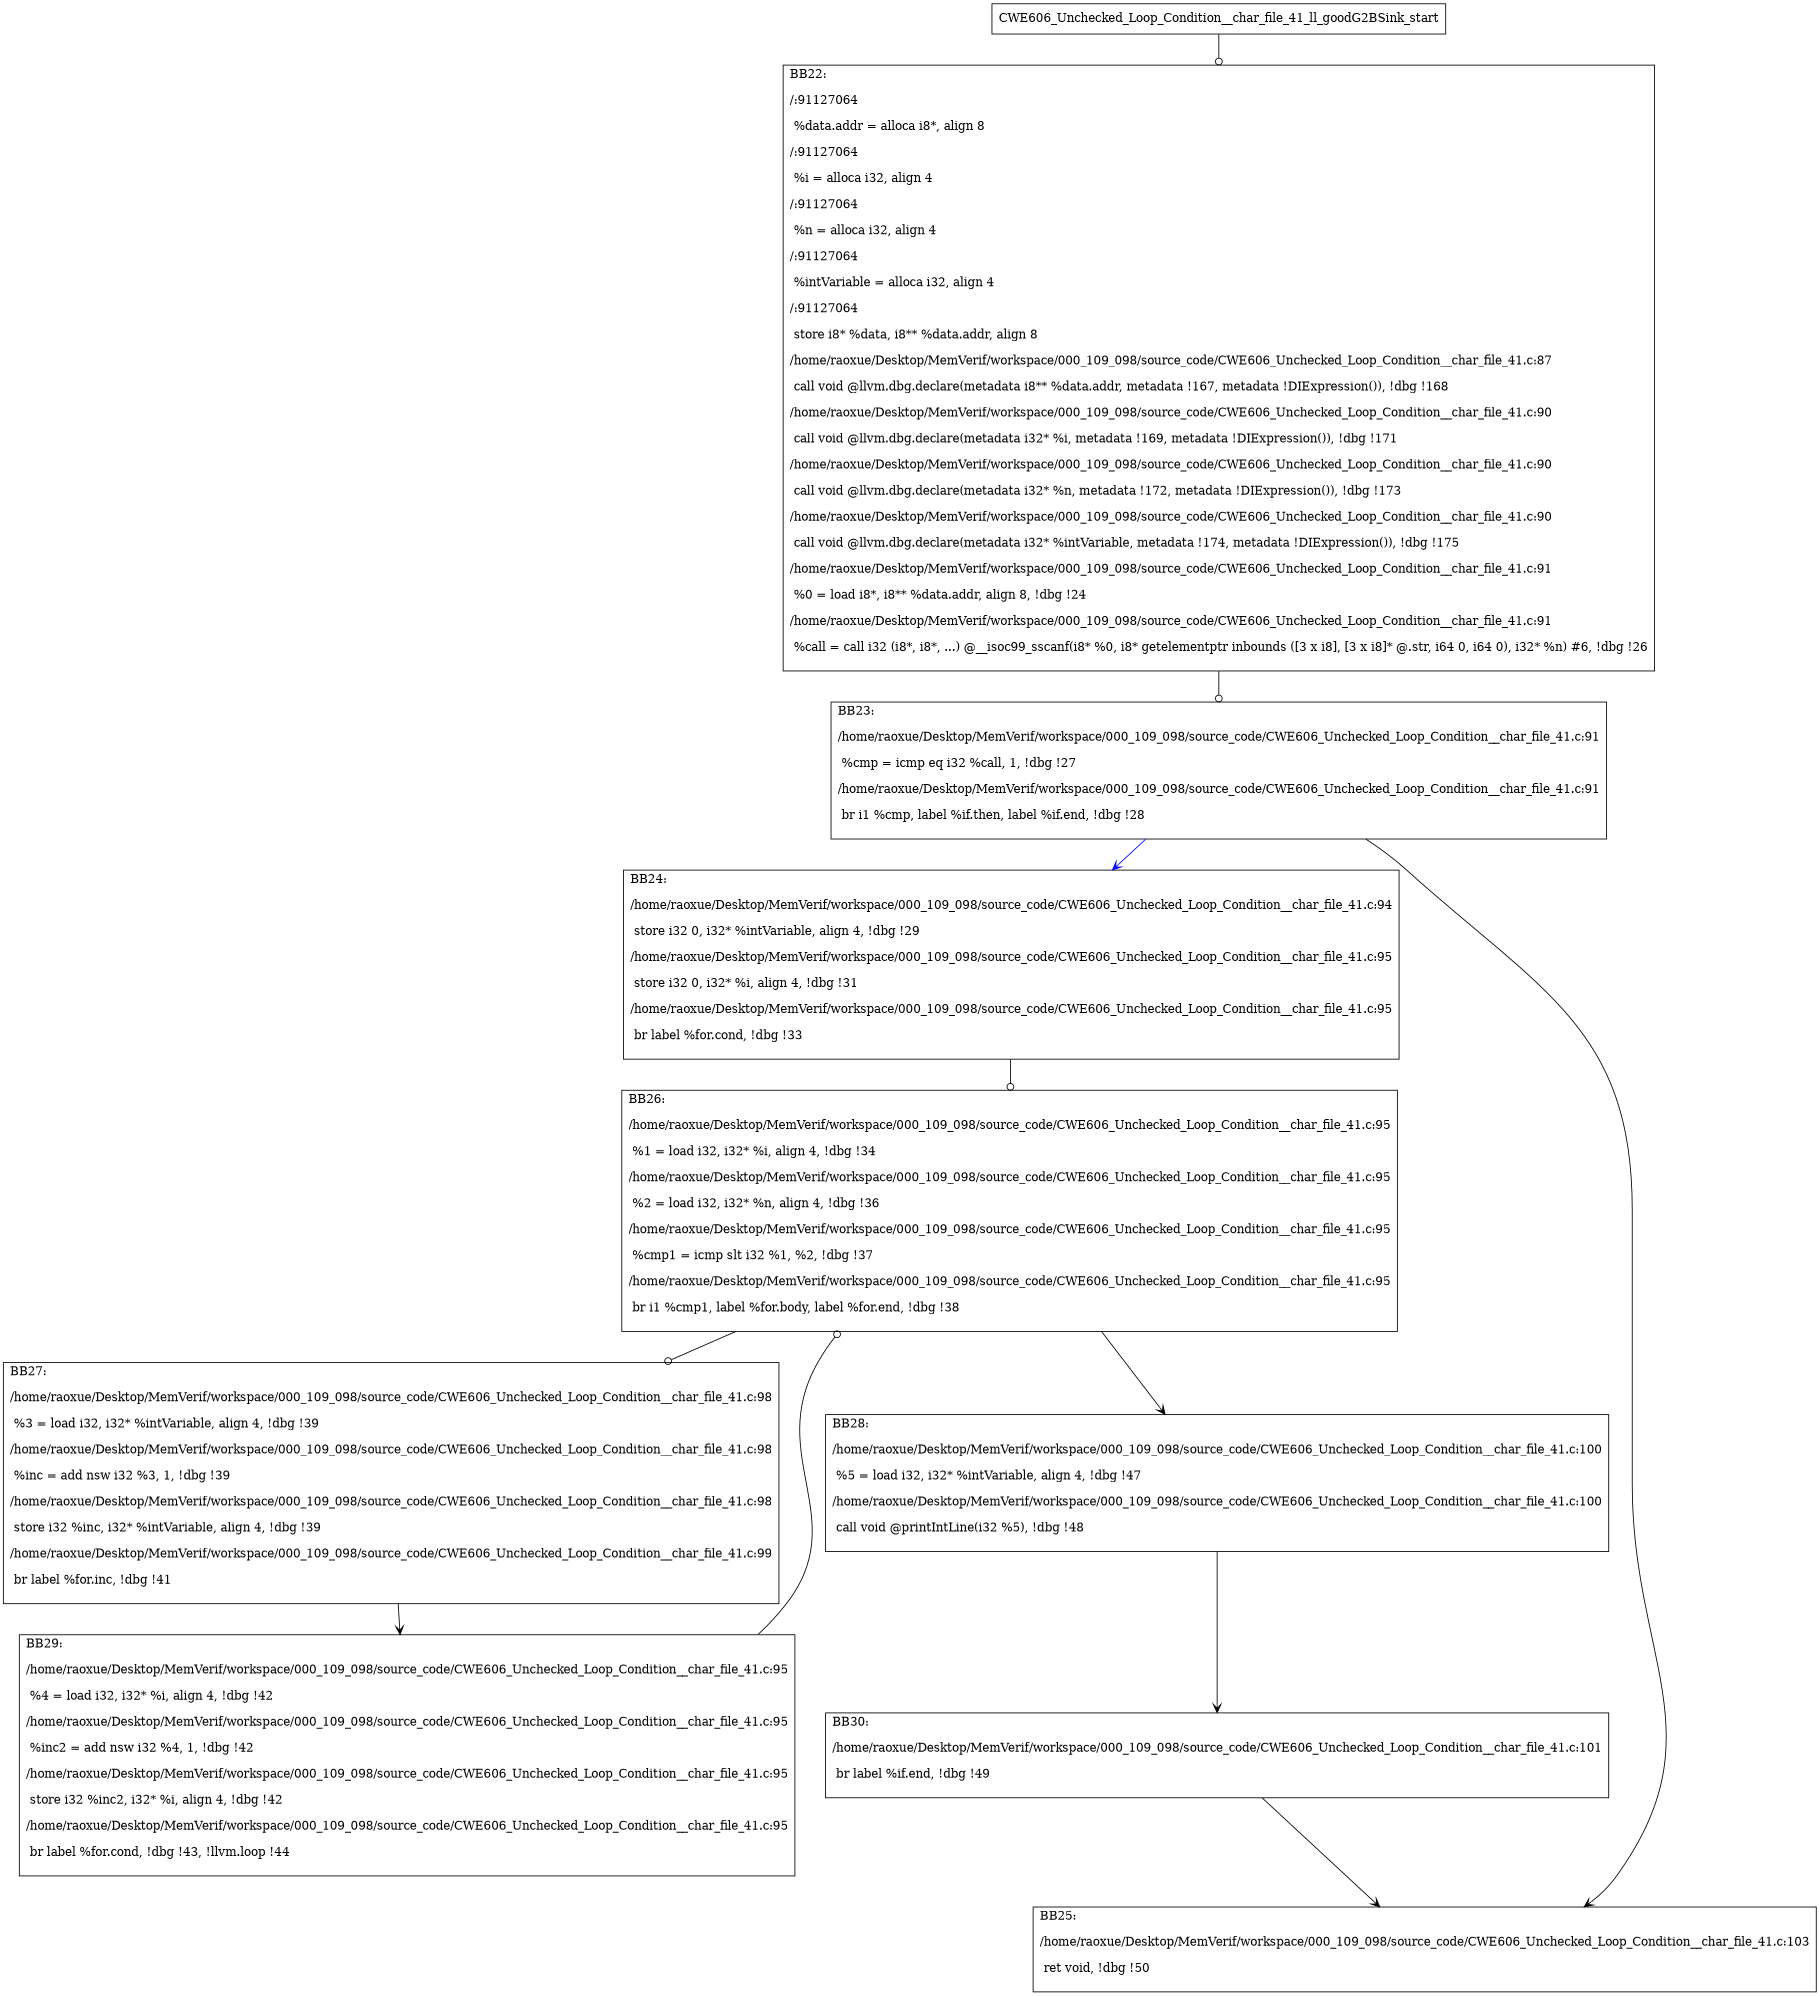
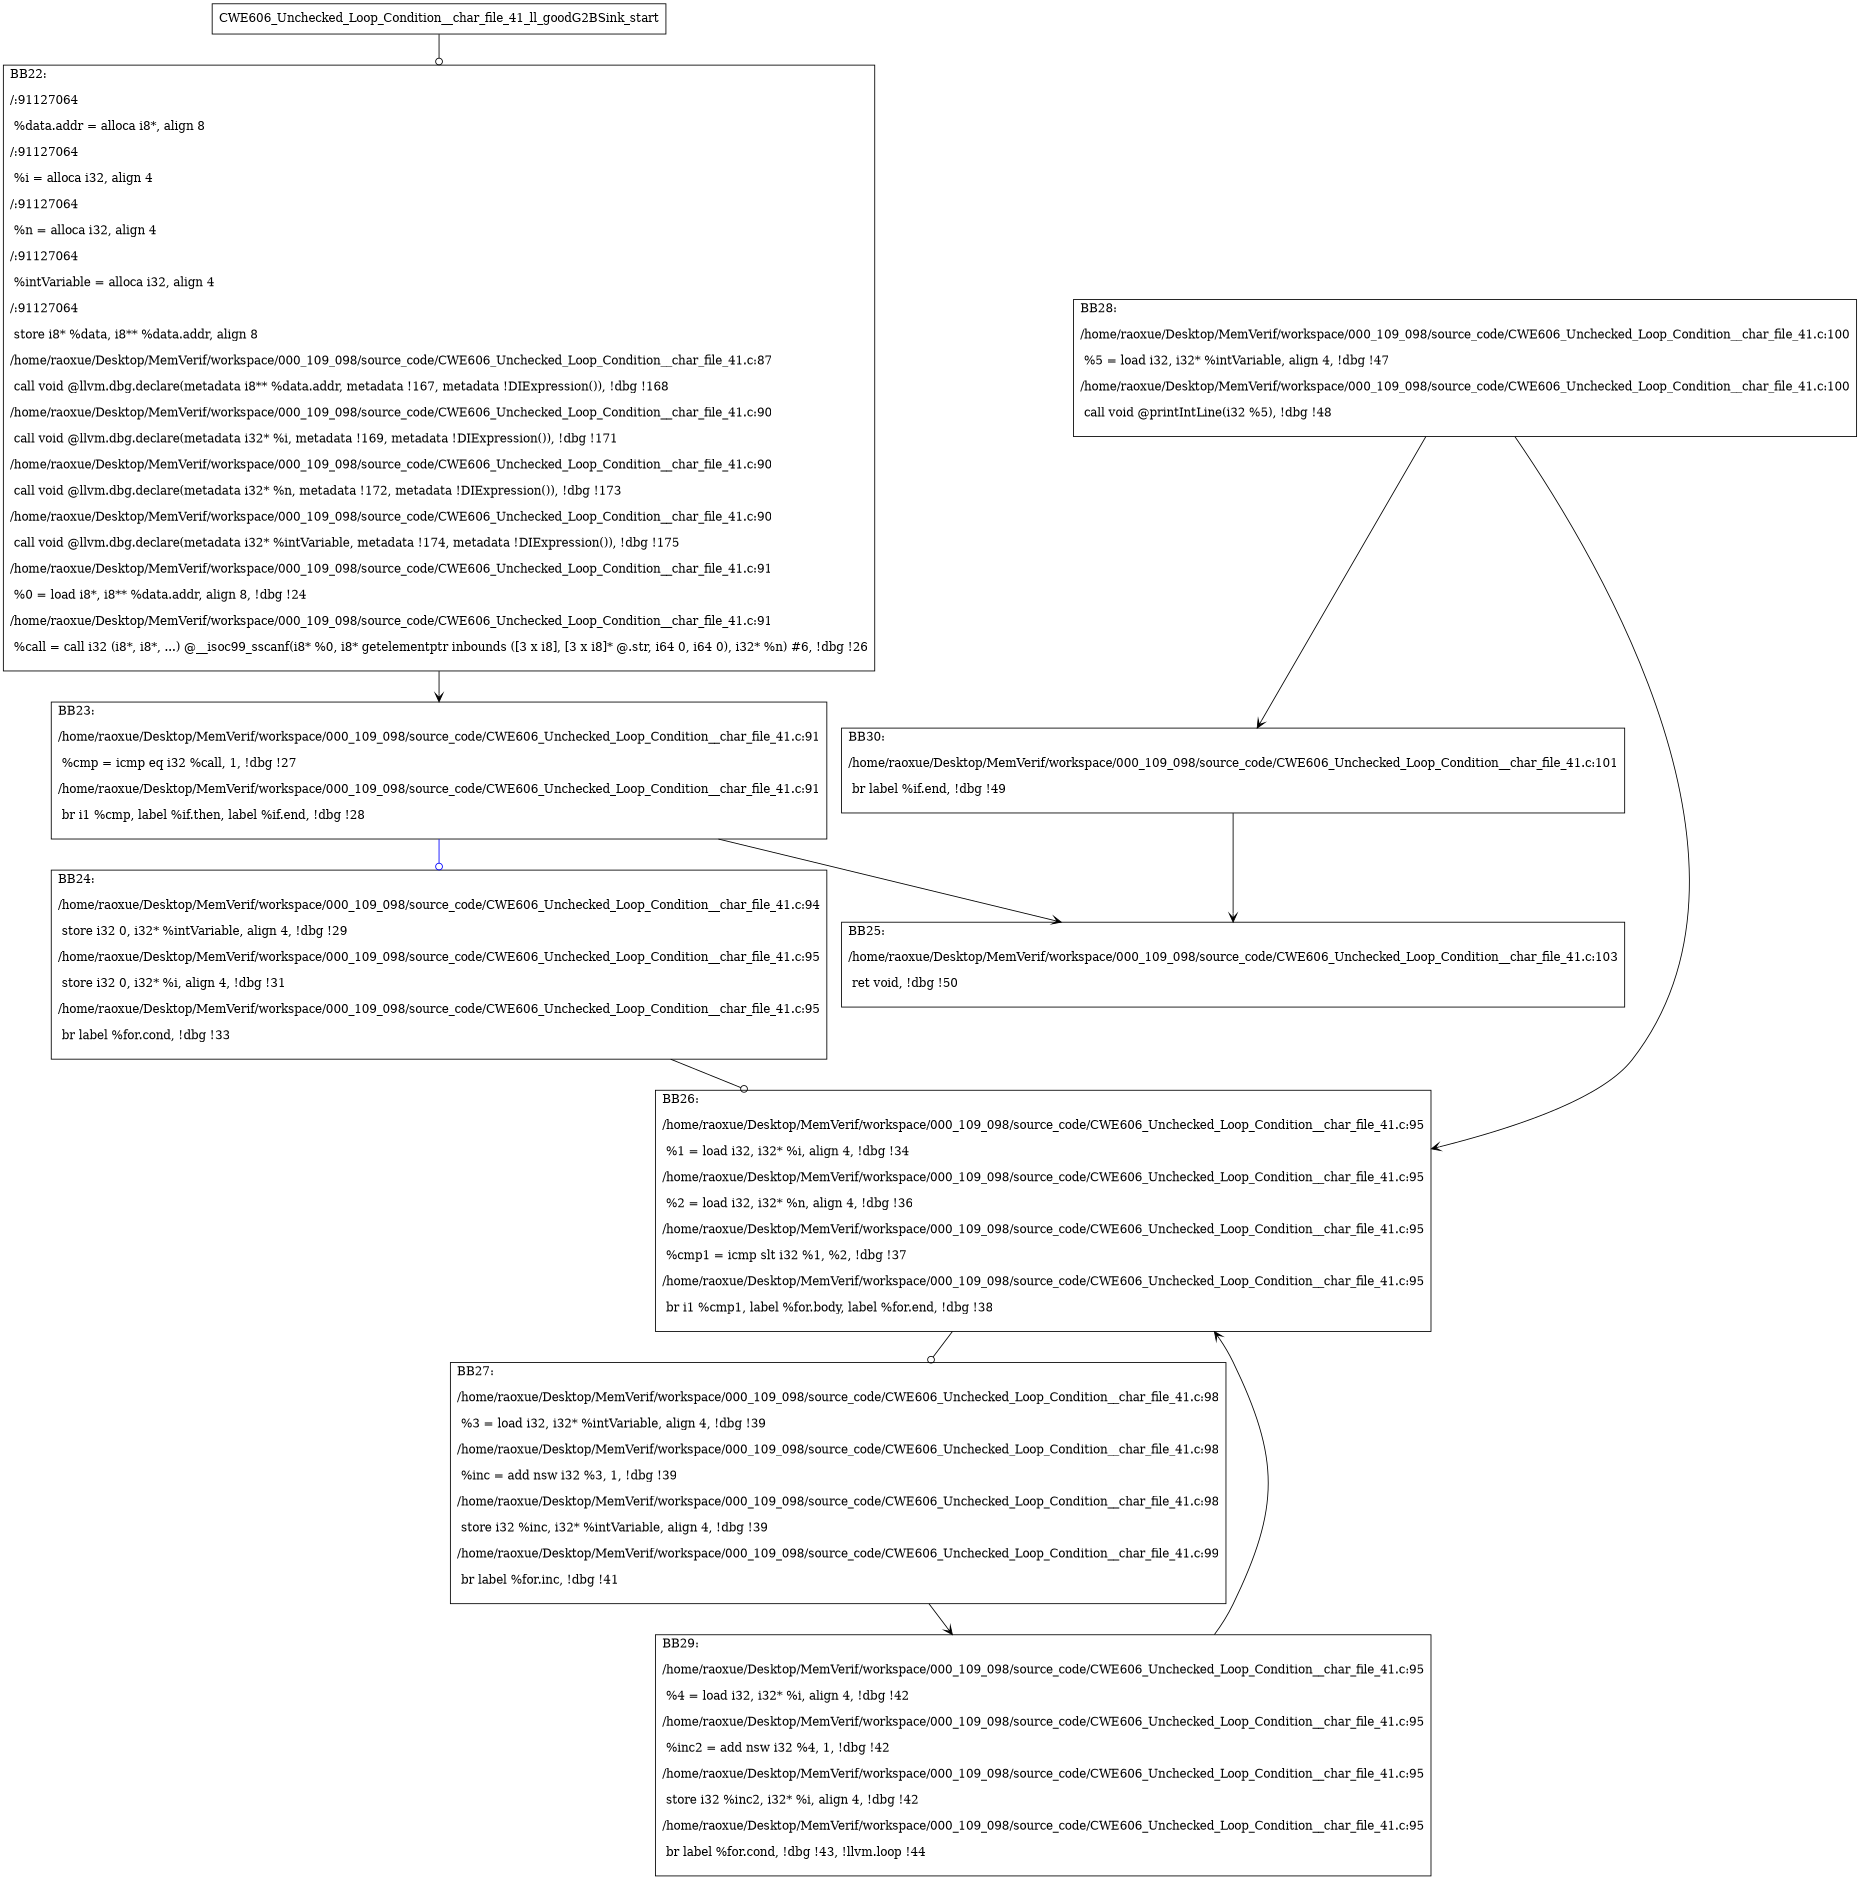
  digraph {
    node [shape=record]
    edge [arrowhead=vee color=black]
    n1 [label="{CWE606_Unchecked_Loop_Condition__char_file_41_ll_goodG2BSink_start}"]
    n2 [label="{BB22:\l\l/:91127064\l\n  %data.addr = alloca i8*, align 8\l\n/:91127064\l\n  %i = alloca i32, align 4\l\n/:91127064\l\n  %n = alloca i32, align 4\l\n/:91127064\l\n  %intVariable = alloca i32, align 4\l\n/:91127064\l\n  store i8* %data, i8** %data.addr, align 8\l\n/home/raoxue/Desktop/MemVerif/workspace/000_109_098/source_code/CWE606_Unchecked_Loop_Condition__char_file_41.c:87\l\n  call void @llvm.dbg.declare(metadata i8** %data.addr, metadata !167, metadata !DIExpression()), !dbg !168\l\n/home/raoxue/Desktop/MemVerif/workspace/000_109_098/source_code/CWE606_Unchecked_Loop_Condition__char_file_41.c:90\l\n  call void @llvm.dbg.declare(metadata i32* %i, metadata !169, metadata !DIExpression()), !dbg !171\l\n/home/raoxue/Desktop/MemVerif/workspace/000_109_098/source_code/CWE606_Unchecked_Loop_Condition__char_file_41.c:90\l\n  call void @llvm.dbg.declare(metadata i32* %n, metadata !172, metadata !DIExpression()), !dbg !173\l\n/home/raoxue/Desktop/MemVerif/workspace/000_109_098/source_code/CWE606_Unchecked_Loop_Condition__char_file_41.c:90\l\n  call void @llvm.dbg.declare(metadata i32* %intVariable, metadata !174, metadata !DIExpression()), !dbg !175\l\n/home/raoxue/Desktop/MemVerif/workspace/000_109_098/source_code/CWE606_Unchecked_Loop_Condition__char_file_41.c:91\l\n  %0 = load i8*, i8** %data.addr, align 8, !dbg !24\l\n/home/raoxue/Desktop/MemVerif/workspace/000_109_098/source_code/CWE606_Unchecked_Loop_Condition__char_file_41.c:91\l\n  %call = call i32 (i8*, i8*, ...) @__isoc99_sscanf(i8* %0, i8* getelementptr inbounds ([3 x i8], [3 x i8]* @.str, i64 0, i64 0), i32* %n) #6, !dbg !26\l\n}"]
    n3 [label="{BB23:\l\l/home/raoxue/Desktop/MemVerif/workspace/000_109_098/source_code/CWE606_Unchecked_Loop_Condition__char_file_41.c:91\l\n  %cmp = icmp eq i32 %call, 1, !dbg !27\l\n/home/raoxue/Desktop/MemVerif/workspace/000_109_098/source_code/CWE606_Unchecked_Loop_Condition__char_file_41.c:91\l\n  br i1 %cmp, label %if.then, label %if.end, !dbg !28\l\n}"]
    n4 [label="{BB24:\l\l/home/raoxue/Desktop/MemVerif/workspace/000_109_098/source_code/CWE606_Unchecked_Loop_Condition__char_file_41.c:94\l\n  store i32 0, i32* %intVariable, align 4, !dbg !29\l\n/home/raoxue/Desktop/MemVerif/workspace/000_109_098/source_code/CWE606_Unchecked_Loop_Condition__char_file_41.c:95\l\n  store i32 0, i32* %i, align 4, !dbg !31\l\n/home/raoxue/Desktop/MemVerif/workspace/000_109_098/source_code/CWE606_Unchecked_Loop_Condition__char_file_41.c:95\l\n  br label %for.cond, !dbg !33\l\n}"]
    n5 [label="{BB25:\l\l/home/raoxue/Desktop/MemVerif/workspace/000_109_098/source_code/CWE606_Unchecked_Loop_Condition__char_file_41.c:103\l\n  ret void, !dbg !50\l\n}"]
    n6 [label="{BB26:\l\l/home/raoxue/Desktop/MemVerif/workspace/000_109_098/source_code/CWE606_Unchecked_Loop_Condition__char_file_41.c:95\l\n  %1 = load i32, i32* %i, align 4, !dbg !34\l\n/home/raoxue/Desktop/MemVerif/workspace/000_109_098/source_code/CWE606_Unchecked_Loop_Condition__char_file_41.c:95\l\n  %2 = load i32, i32* %n, align 4, !dbg !36\l\n/home/raoxue/Desktop/MemVerif/workspace/000_109_098/source_code/CWE606_Unchecked_Loop_Condition__char_file_41.c:95\l\n  %cmp1 = icmp slt i32 %1, %2, !dbg !37\l\n/home/raoxue/Desktop/MemVerif/workspace/000_109_098/source_code/CWE606_Unchecked_Loop_Condition__char_file_41.c:95\l\n  br i1 %cmp1, label %for.body, label %for.end, !dbg !38\l\n}"]
    n7 [label="{BB27:\l\l/home/raoxue/Desktop/MemVerif/workspace/000_109_098/source_code/CWE606_Unchecked_Loop_Condition__char_file_41.c:98\l\n  %3 = load i32, i32* %intVariable, align 4, !dbg !39\l\n/home/raoxue/Desktop/MemVerif/workspace/000_109_098/source_code/CWE606_Unchecked_Loop_Condition__char_file_41.c:98\l\n  %inc = add nsw i32 %3, 1, !dbg !39\l\n/home/raoxue/Desktop/MemVerif/workspace/000_109_098/source_code/CWE606_Unchecked_Loop_Condition__char_file_41.c:98\l\n  store i32 %inc, i32* %intVariable, align 4, !dbg !39\l\n/home/raoxue/Desktop/MemVerif/workspace/000_109_098/source_code/CWE606_Unchecked_Loop_Condition__char_file_41.c:99\l\n  br label %for.inc, !dbg !41\l\n}"]
    n8 [label="{BB28:\l\l/home/raoxue/Desktop/MemVerif/workspace/000_109_098/source_code/CWE606_Unchecked_Loop_Condition__char_file_41.c:100\l\n  %5 = load i32, i32* %intVariable, align 4, !dbg !47\l\n/home/raoxue/Desktop/MemVerif/workspace/000_109_098/source_code/CWE606_Unchecked_Loop_Condition__char_file_41.c:100\l\n  call void @printIntLine(i32 %5), !dbg !48\l\n}"]
    n9 [label="{BB29:\l\l/home/raoxue/Desktop/MemVerif/workspace/000_109_098/source_code/CWE606_Unchecked_Loop_Condition__char_file_41.c:95\l\n  %4 = load i32, i32* %i, align 4, !dbg !42\l\n/home/raoxue/Desktop/MemVerif/workspace/000_109_098/source_code/CWE606_Unchecked_Loop_Condition__char_file_41.c:95\l\n  %inc2 = add nsw i32 %4, 1, !dbg !42\l\n/home/raoxue/Desktop/MemVerif/workspace/000_109_098/source_code/CWE606_Unchecked_Loop_Condition__char_file_41.c:95\l\n  store i32 %inc2, i32* %i, align 4, !dbg !42\l\n/home/raoxue/Desktop/MemVerif/workspace/000_109_098/source_code/CWE606_Unchecked_Loop_Condition__char_file_41.c:95\l\n  br label %for.cond, !dbg !43, !llvm.loop !44\l\n}"]
    n10 [label="{BB30:\l\l/home/raoxue/Desktop/MemVerif/workspace/000_109_098/source_code/CWE606_Unchecked_Loop_Condition__char_file_41.c:101\l\n  br label %if.end, !dbg !49\l\n}"]
    n1 -> n2 [arrowhead=odot]
-   n2 -> n3 [arrowhead=odot]
-   n3 -> n4 [color=blue]
+   n2 -> n3
+   n3 -> n4 [arrowhead=odot color=blue]
    n3 -> n5
    n4 -> n6 [arrowhead=odot]
    n6 -> n7 [arrowhead=odot]
-   n6 -> n8
+   n8 -> n6
    n7 -> n9
    n8 -> n10
-   n9 -> n6 [arrowhead=odot]
+   n9 -> n6
    n10 -> n5
  }
